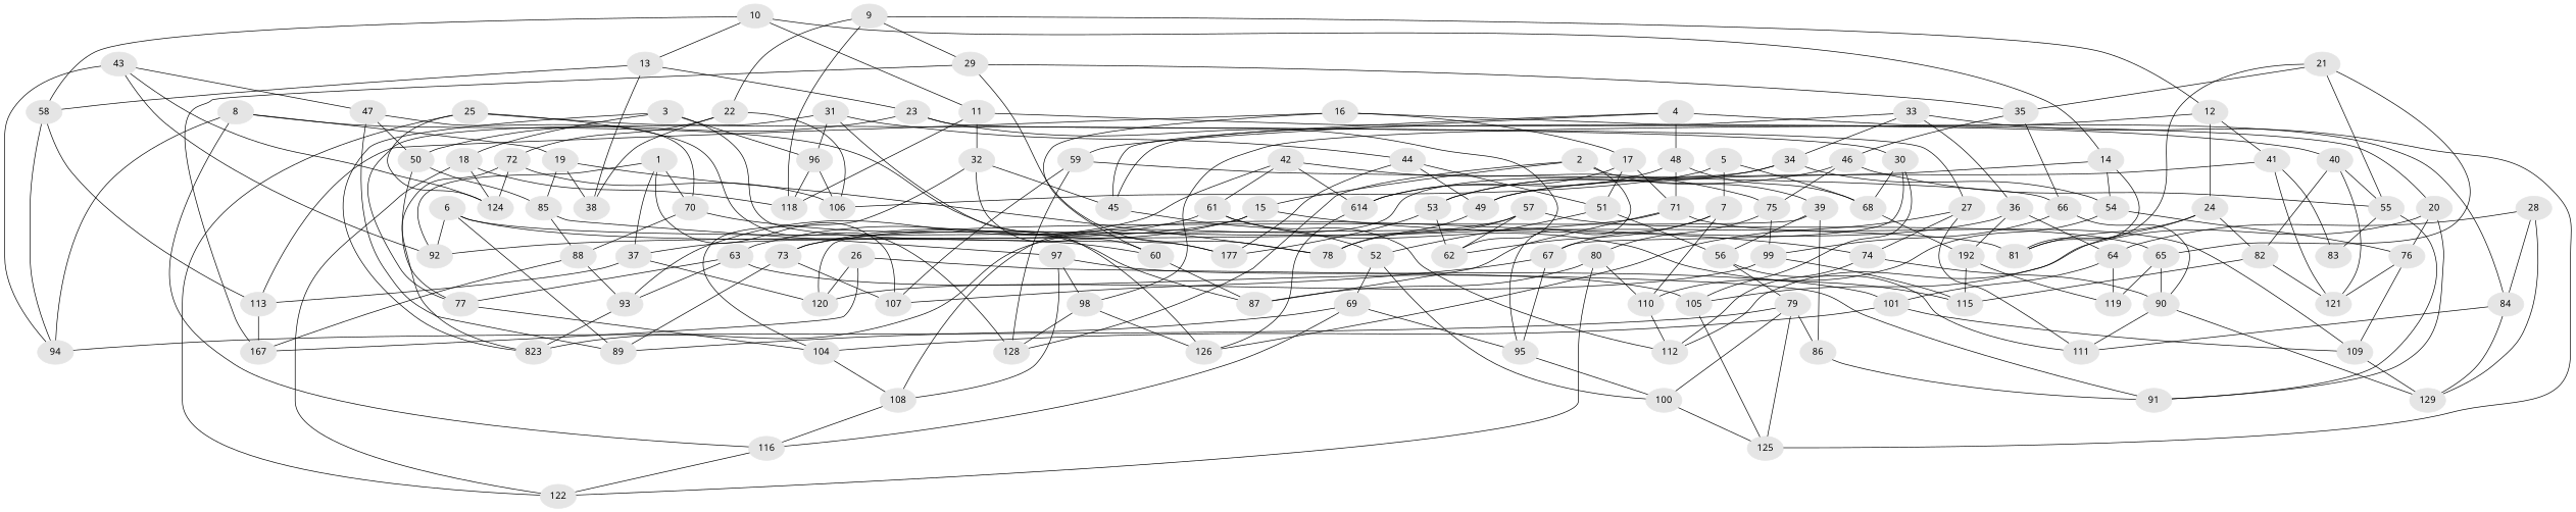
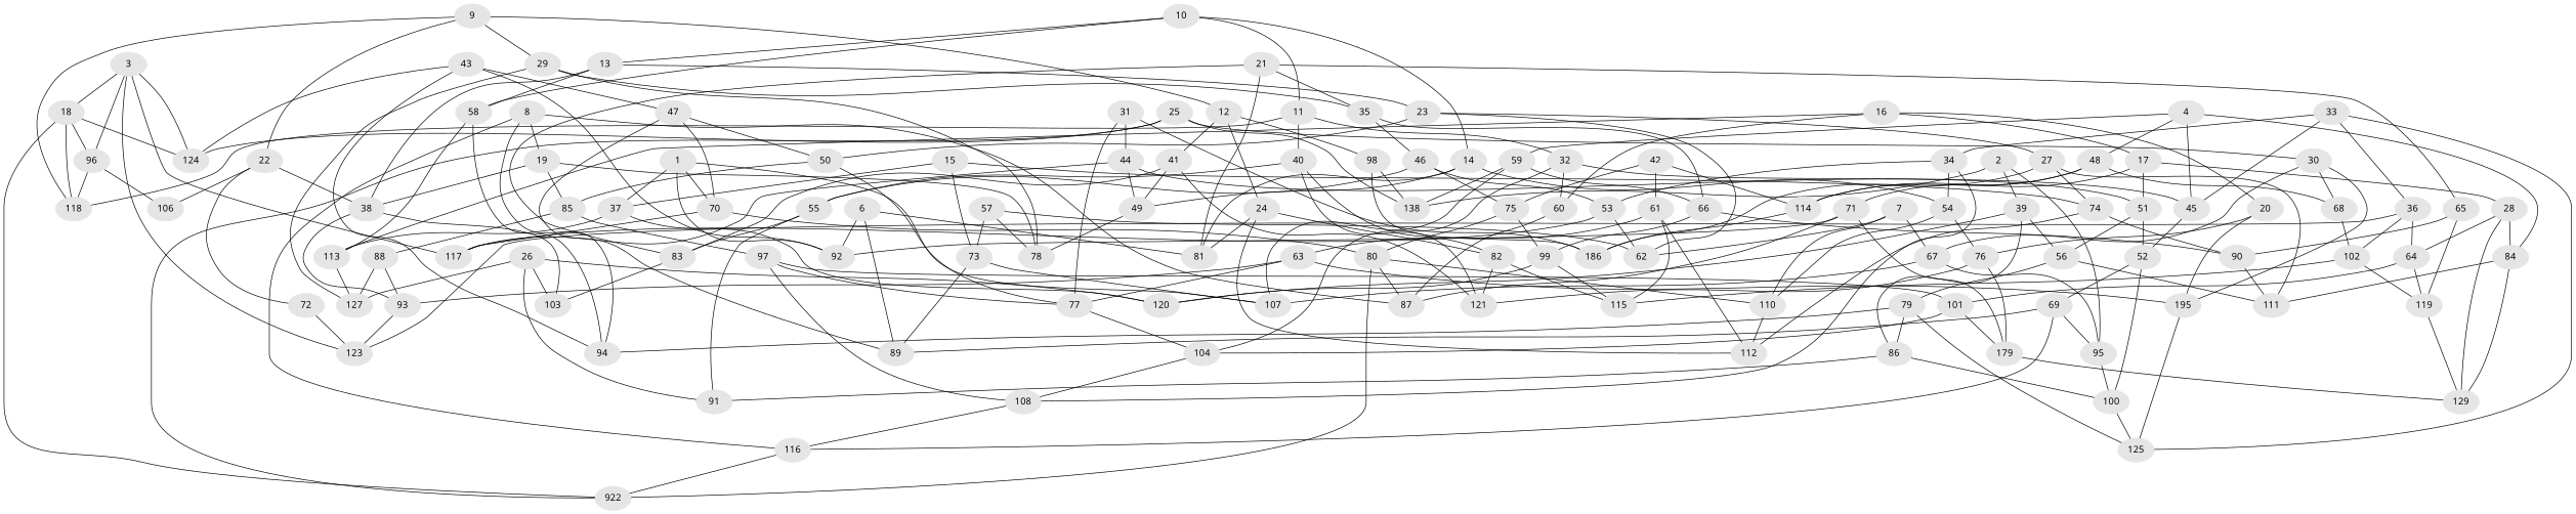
  graph {
    fontname="Noto Sans"
    node [color=gray90 fontname="Noto Sans" style=filled]
    edge [fontname="Noto Sans"]
    1
    37
    70
    92
    107
    113
    120
-   117 [label=177]
+   117
    88
    2
    15
    39
    95
-   128
+   128 [label=138]
    73
    74
    56
    86
    100
    3
    18
    96
-   123 [label=823]
+   123
    118
-   122
+   122 [label=922]
    124
    106
    4
    45
    48
    59
    84
    52
    68
-   114 [label=614]
+   114
    71
    66
    111
    129
-   5
    7
    62
    67
    110
-   102 [label=192]
+   102
    6
    60
    81
    89
    87
    112
    8
    19
    94
    116
    38
    78
    85
    9
    12
    22
    29
    24
    41
    98
    72
    35
-   127 [label=167]
+   127
    10
    11
    13
    14
    58
    32
    40
    23
    49
    54
    104
    82
    55
    121
    83
-   126
+   126 [label=186]
    27
    50
+   103
    76
    90
    16
    17
    20
    28
    51
    91
-   105
+   105 [label=195]
    64
    97
-   109
+   109 [label=179]
    125
    21
    65
    46
    119
    77
    115
    25
    30
    26
    101
    31
    44
    108
    33
    34
    36
    53
    75
    99
    79
    42
    61
    93
    63
    80
    43
    47
    69
    57
    1 -- 37
    1 -- 70
    1 -- 92
    1 -- 107
    37 -- 113
    37 -- 120
    70 -- 117
-   70 -- 88
+   70 -- 80
    113 -- 127
    88 -- 127
    88 -- 93
-   2 -- 15
    2 -- 39
    2 -- 95
    2 -- 128
    15 -- 37
    15 -- 73
    15 -- 74
    39 -- 120
    39 -- 56
    39 -- 86
    95 -- 100
    73 -- 107
    73 -- 89
    74 -- 112
    74 -- 90
    56 -- 111
    56 -- 79
-   79 -- 100
+   86 -- 100
    86 -- 91
    100 -- 125
    3 -- 117
    3 -- 18
    3 -- 96
    3 -- 123
    18 -- 118
    18 -- 122
    18 -- 124
    96 -- 118
    96 -- 106
    4 -- 45
    4 -- 48
    4 -- 59
    4 -- 84
    45 -- 52
    48 -- 68
    48 -- 114
    48 -- 71
    59 -- 107
    59 -- 128
    59 -- 66
    84 -- 111
    84 -- 129
    52 -- 100
    52 -- 69
    68 -- 102
    114 -- 126
    71 -- 92
    71 -- 87
    71 -- 109
    66 -- 90
    66 -- 99
-   5 -- 106
-   5 -- 68
-   5 -- 7
    7 -- 62
    7 -- 67
    7 -- 110
    67 -- 107
    67 -- 95
    110 -- 112
    102 -- 119
    102 -- 115
    6 -- 92
-   6 -- 60
    6 -- 81
    6 -- 89
    60 -- 87
    8 -- 87
    8 -- 19
    8 -- 94
    8 -- 116
    19 -- 38
    19 -- 78
    19 -- 85
    116 -- 122
+   38 -- 103
    85 -- 88
    85 -- 97
    9 -- 118
    9 -- 12
    9 -- 22
    9 -- 29
    12 -- 24
    12 -- 41
    12 -- 98
    22 -- 106
    22 -- 38
    22 -- 72
    29 -- 78
    29 -- 35
    29 -- 127
    24 -- 81
    24 -- 112
    24 -- 82
    41 -- 49
    41 -- 121
    41 -- 83
    98 -- 128
    98 -- 126
    72 -- 123
-   72 -- 124
-   72 -- 106
+   3 -- 124
    35 -- 66
    35 -- 46
    10 -- 11
    10 -- 13
    10 -- 14
    10 -- 58
    11 -- 118
    11 -- 32
    11 -- 40
    13 -- 38
    13 -- 58
    13 -- 23
    14 -- 81
    14 -- 49
    14 -- 54
    58 -- 113
    58 -- 94
    32 -- 45
    32 -- 60
    32 -- 104
    40 -- 82
    40 -- 55
    40 -- 121
    23 -- 62
    23 -- 27
    23 -- 50
    49 -- 78
    54 -- 110
    54 -- 76
    104 -- 108
    82 -- 121
    82 -- 115
    55 -- 83
    55 -- 91
+   83 -- 103
    27 -- 74
    27 -- 111
    27 -- 126
    50 -- 85
    50 -- 77
    76 -- 121
    76 -- 109
    90 -- 111
    16 -- 113
    16 -- 60
    16 -- 17
    16 -- 20
    17 -- 114
-   17 -- 71
+   17 -- 28
    17 -- 51
    20 -- 76
-   20 -- 91
    20 -- 105
    28 -- 84
    28 -- 129
    28 -- 64
    51 -- 56
    51 -- 52
    105 -- 125
    64 -- 119
    64 -- 101
-   97 -- 98
+   97 -- 77
    97 -- 101
    97 -- 108
    109 -- 129
    21 -- 81
    21 -- 35
-   21 -- 55
+   21 -- 83
    21 -- 65
    65 -- 90
    65 -- 119
    46 -- 55
    46 -- 53
    46 -- 75
-   90 -- 129
+   119 -- 129
    77 -- 104
    25 -- 128
    25 -- 122
    25 -- 124
    25 -- 30
    30 -- 68
    30 -- 67
    30 -- 105
    26 -- 120
    26 -- 127
+   26 -- 103
    26 -- 91
    101 -- 104
    101 -- 109
-   31 -- 96
+   18 -- 96
    31 -- 126
    31 -- 77
    31 -- 44
    44 -- 117
    44 -- 49
    44 -- 51
    108 -- 116
    33 -- 45
    33 -- 125
    33 -- 34
    33 -- 36
    34 -- 54
    34 -- 108
    34 -- 53
    36 -- 123
    36 -- 102
    36 -- 64
    53 -- 117
    53 -- 62
    75 -- 99
    75 -- 80
    99 -- 120
    99 -- 115
    79 -- 86
    79 -- 94
    79 -- 125
    42 -- 114
    42 -- 75
    42 -- 61
-   42 -- 93
+   38 -- 93
    61 -- 112
    61 -- 115
    61 -- 63
    93 -- 123
    63 -- 105
    63 -- 77
    63 -- 93
    80 -- 122
    80 -- 110
    80 -- 87
    43 -- 92
    43 -- 124
    43 -- 94
    43 -- 47
    47 -- 70
    47 -- 89
    47 -- 50
    69 -- 95
    69 -- 89
    69 -- 116
    57 -- 73
    57 -- 62
    57 -- 78
-   57 -- 65
  }
